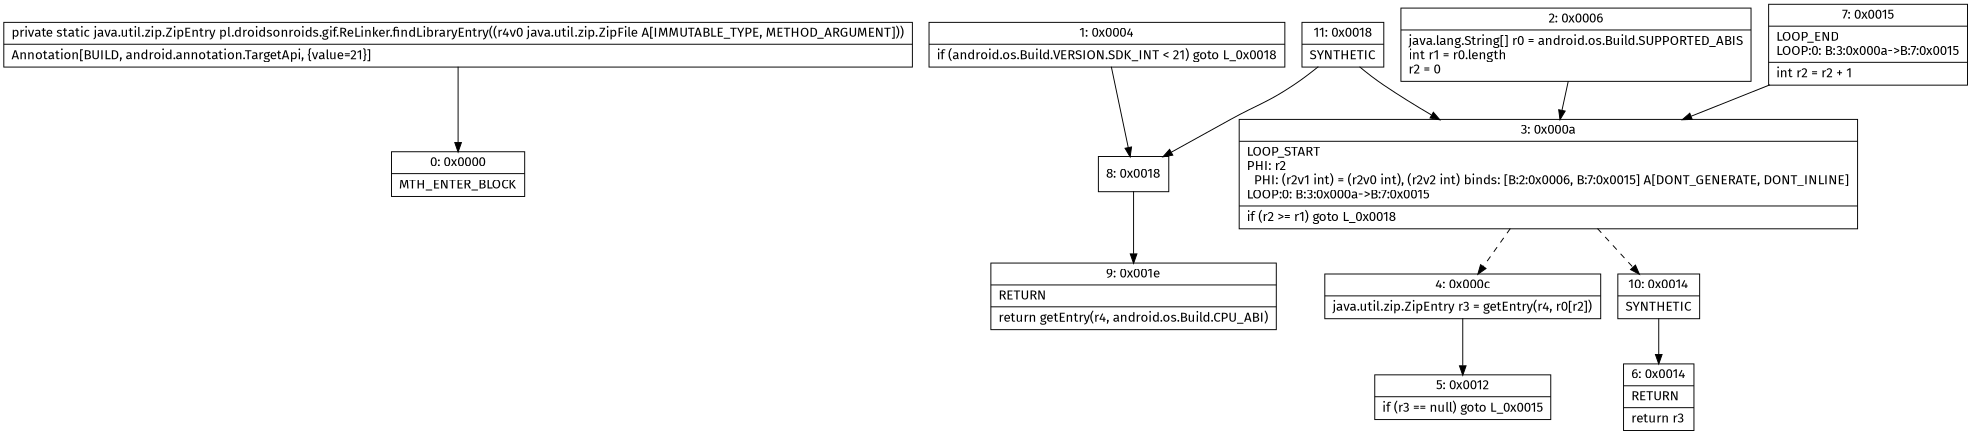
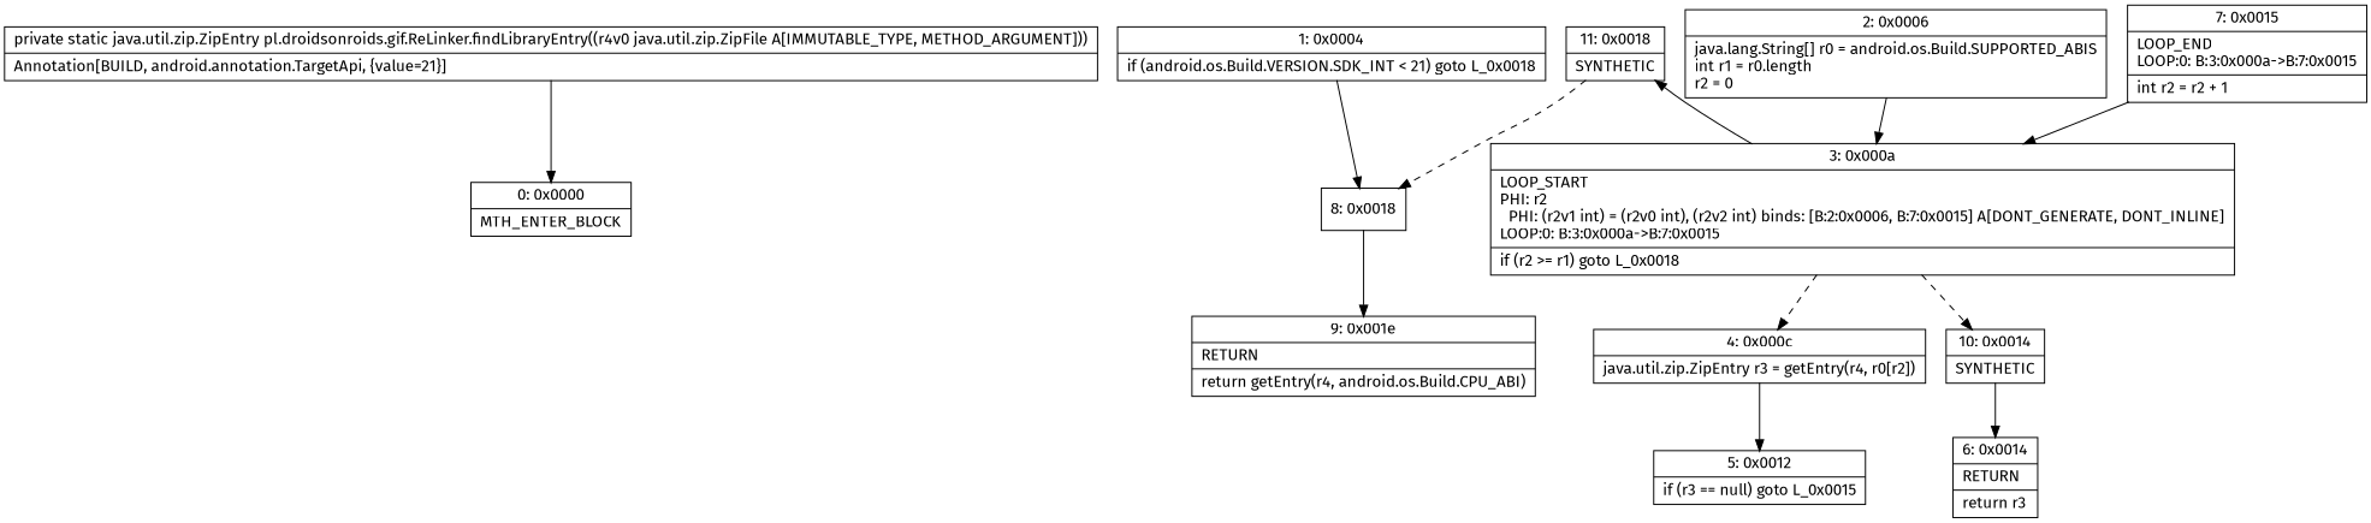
  digraph {
    fontname="Fira Sans"
    node [fontname="Fira Sans" shape=record]
    edge [fontname="Fira Sans"]
    n1 [label="{0\:\ 0x0000|MTH_ENTER_BLOCK\l}"]
    n2 [label="{1\:\ 0x0004|if (android.os.Build.VERSION.SDK_INT \< 21) goto L_0x0018\l}"]
    n3 [label="{8\:\ 0x0018}"]
    n4 [label="{2\:\ 0x0006|java.lang.String[] r0 = android.os.Build.SUPPORTED_ABIS\lint r1 = r0.length\lr2 = 0\l}"]
    n5 [label="{3\:\ 0x000a|LOOP_START\lPHI: r2 \l  PHI: (r2v1 int) = (r2v0 int), (r2v2 int) binds: [B:2:0x0006, B:7:0x0015] A[DONT_GENERATE, DONT_INLINE]\lLOOP:0: B:3:0x000a\-\>B:7:0x0015\l|if (r2 \>= r1) goto L_0x0018\l}"]
    n6 [label="{9\:\ 0x001e|RETURN\l|return getEntry(r4, android.os.Build.CPU_ABI)\l}"]
    n7 [label="{4\:\ 0x000c|java.util.zip.ZipEntry r3 = getEntry(r4, r0[r2])\l}"]
    n8 [label="{11\:\ 0x0018|SYNTHETIC\l}"]
    n9 [label="{10\:\ 0x0014|SYNTHETIC\l}"]
    n10 [label="{5\:\ 0x0012|if (r3 == null) goto L_0x0015\l}"]
    n11 [label="{7\:\ 0x0015|LOOP_END\lLOOP:0: B:3:0x000a\-\>B:7:0x0015\l|int r2 = r2 + 1\l}"]
    n12 [label="{6\:\ 0x0014|RETURN\l|return r3\l}"]
    n13 [label="{private static java.util.zip.ZipEntry pl.droidsonroids.gif.ReLinker.findLibraryEntry((r4v0 java.util.zip.ZipFile A[IMMUTABLE_TYPE, METHOD_ARGUMENT]))  | Annotation[BUILD, android.annotation.TargetApi, \{value=21\}]\l}"]
    n2 -> n3
    n3 -> n6
    n4 -> n5
    n5 -> n7 [style=dashed]
-   n8 -> n5
+   n5 -> n8
    n5 -> n9 [style=dashed]
    n7 -> n10
-   n8 -> n3
+   n8 -> n3 [style=dashed]
    n9 -> n12
    n11 -> n5
    n13 -> n1
  }
